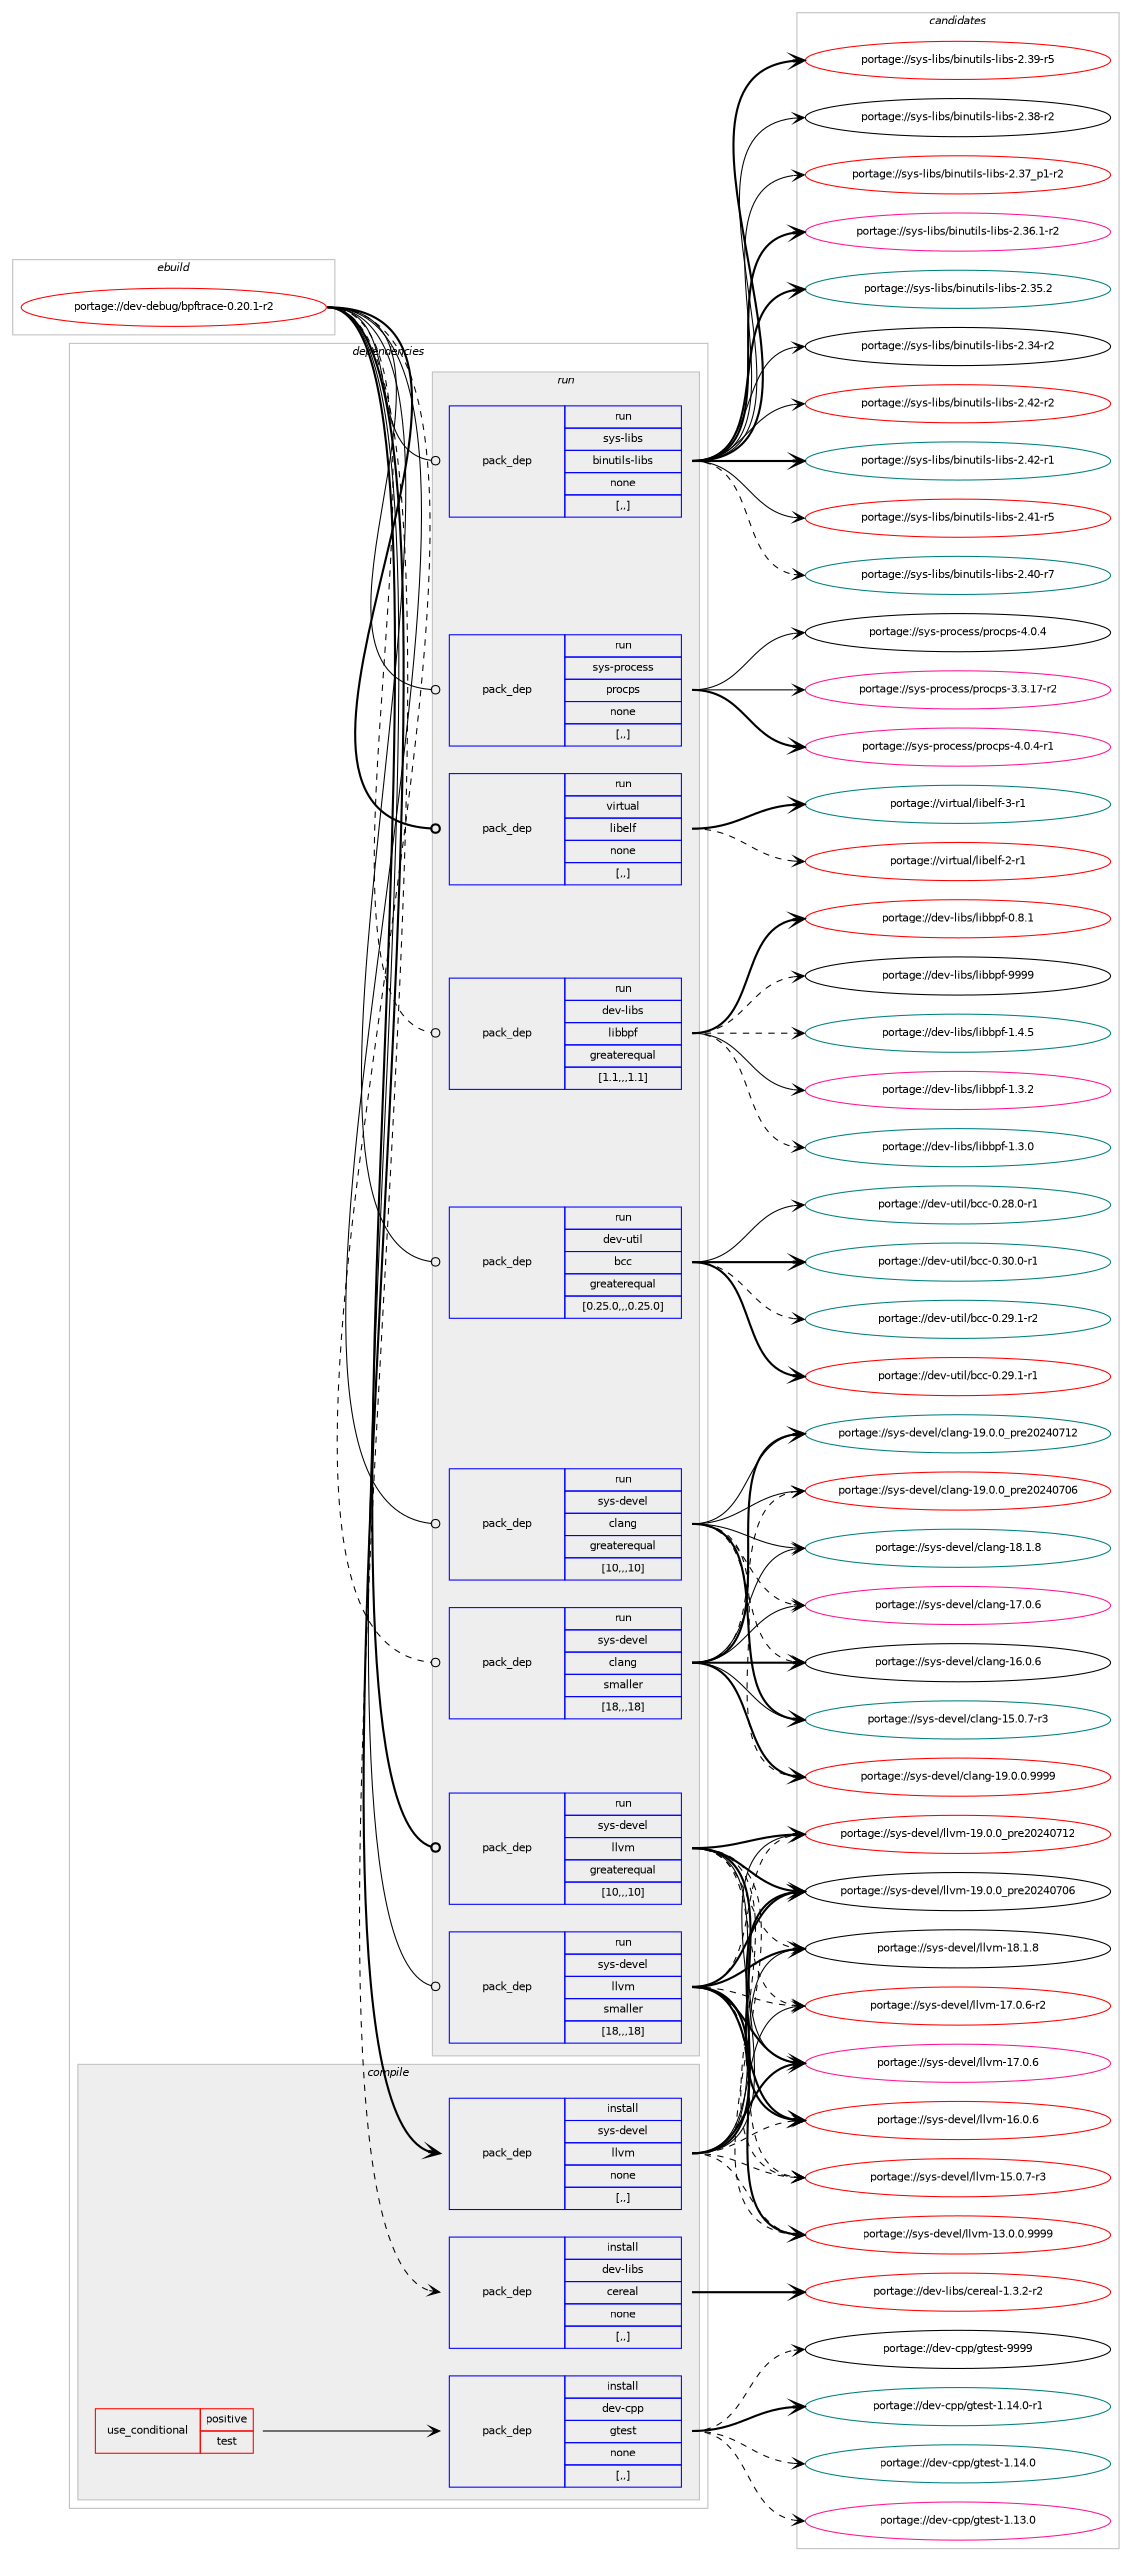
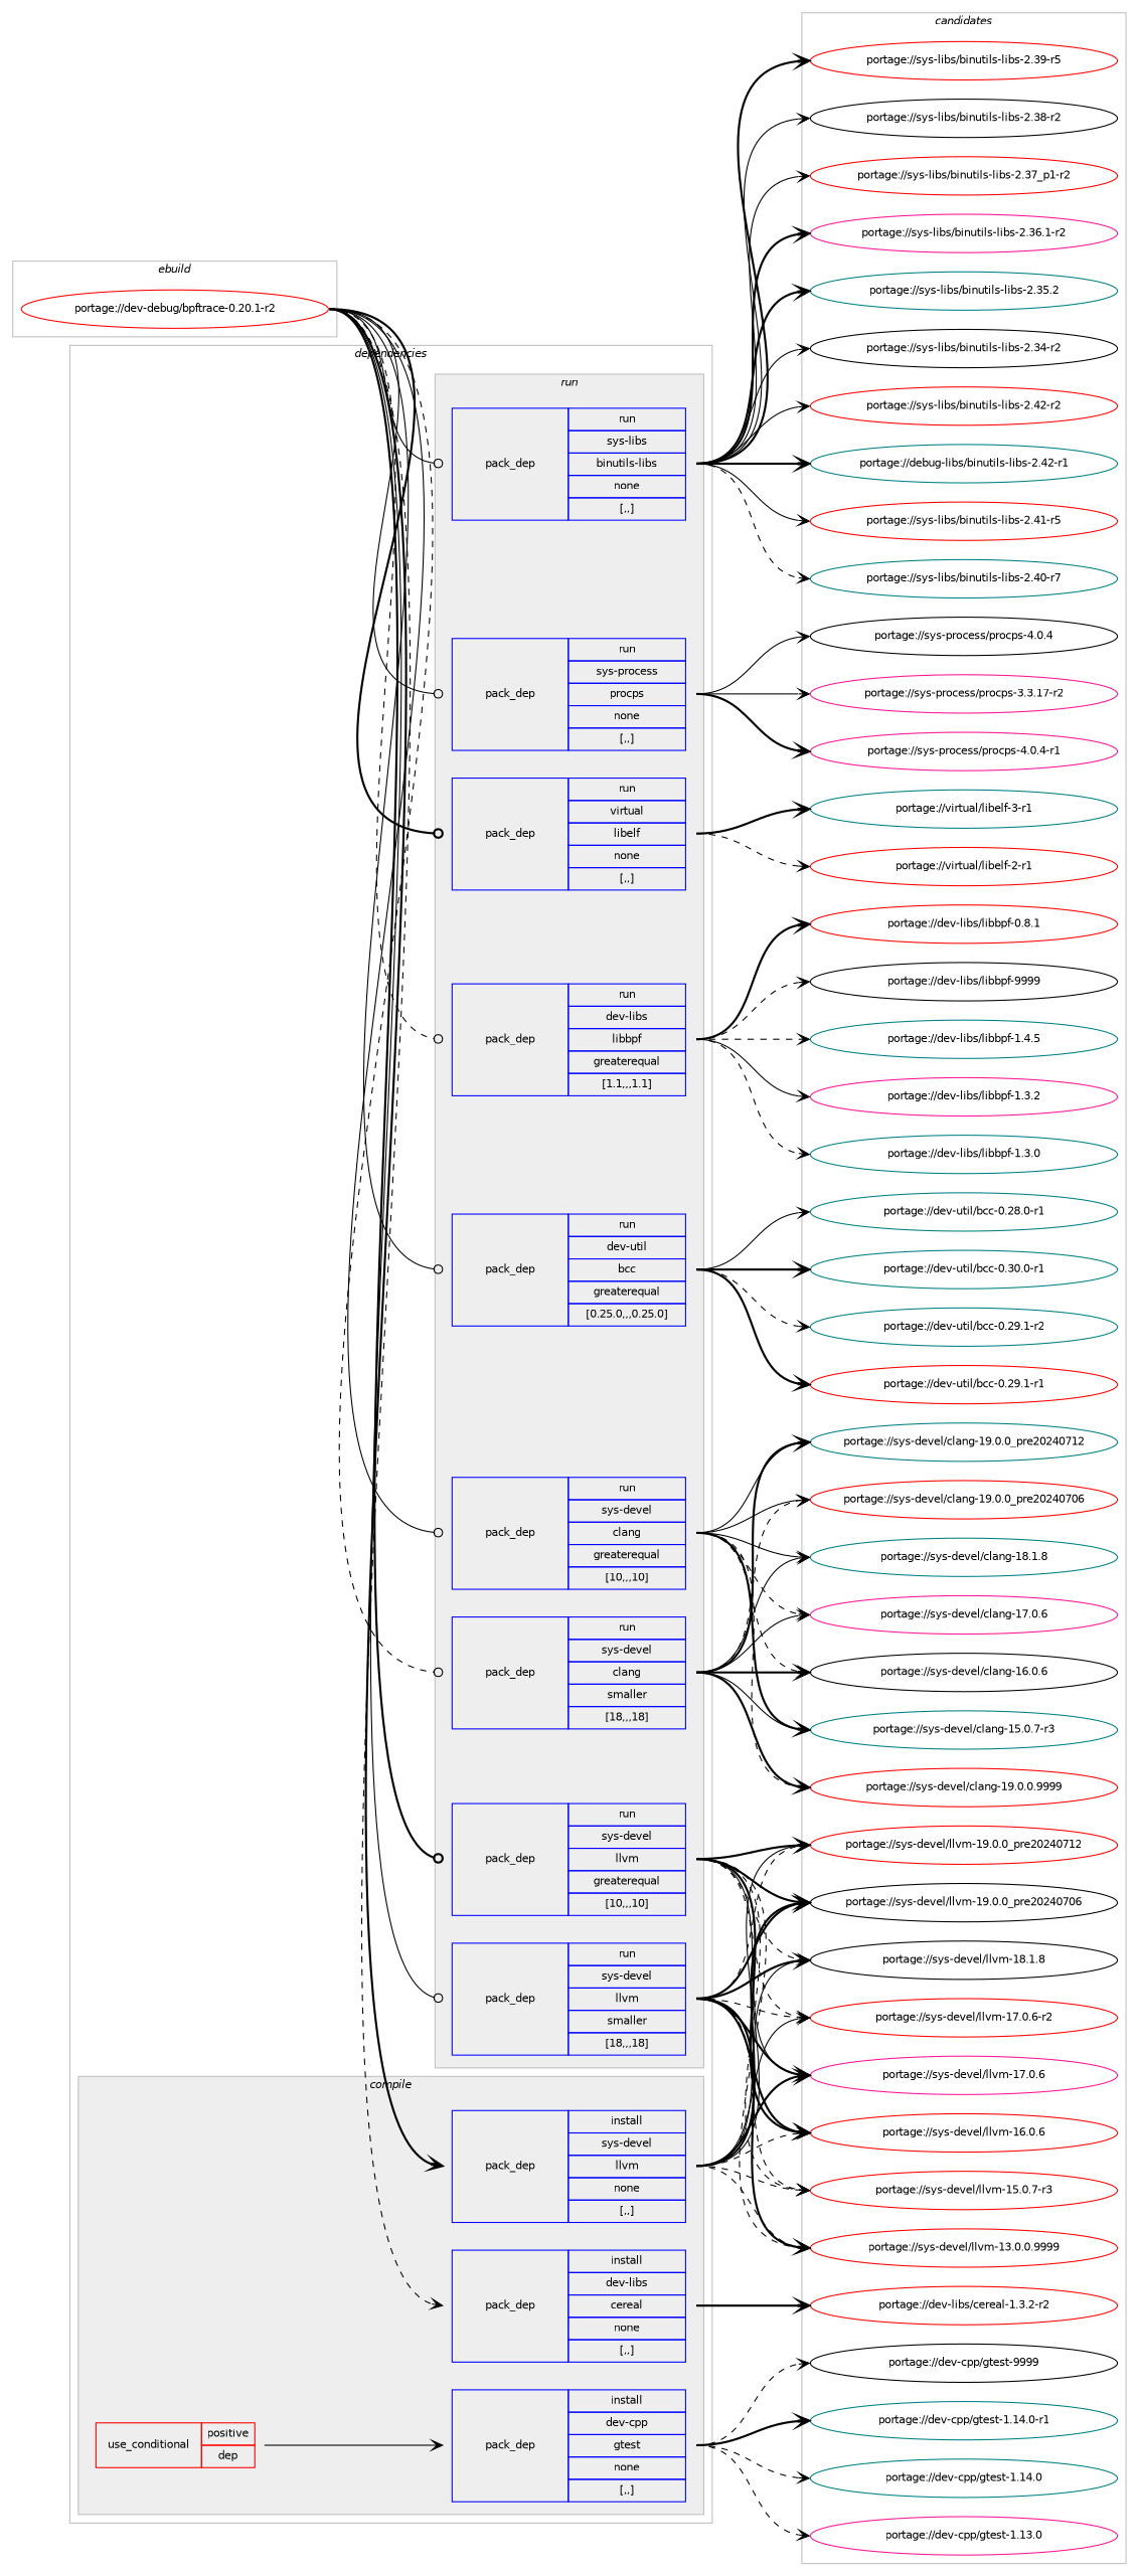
  digraph {
    compound=true
    concentrate=true
    fontname=Helvetica
    fontsize=10
    newrank=true
    rankdir=LR
    ranksep=1.5
    node [color=red fontname=Helvetica fontsize=10]
    edge [arrowhead=vee headport=w style=bold tailport=e weight=100]
    n1 [label="portage://dev-debug/bpftrace-0.20.1-r2" width=4]
    n2 [color=blue label=<<TABLE BORDER="0" CELLBORDER="1" CELLSPACING="0" CELLPADDING="4" WIDTH="220"><TR><TD ROWSPAN="6" CELLPADDING="30">pack_dep</TD></TR><TR><TD WIDTH="110">install</TD></TR><TR><TD>dev-cpp</TD></TR><TR><TD>gtest</TD></TR><TR><TD>none</TD></TR><TR><TD>[,,]</TD></TR></TABLE>> shape=none]
-   n3 [label=<<TABLE BORDER="0" CELLBORDER="1" CELLSPACING="0" CELLPADDING="4"><TR><TD ROWSPAN="3" CELLPADDING="10">use_conditional</TD></TR><TR><TD>positive</TD></TR><TR><TD>test</TD></TR></TABLE>> shape=none]
+   n3 [label=<<TABLE BORDER="0" CELLBORDER="1" CELLSPACING="0" CELLPADDING="4"><TR><TD ROWSPAN="3" CELLPADDING="10">use_conditional</TD></TR><TR><TD>positive</TD></TR><TR><TD>dep</TD></TR></TABLE>> shape=none]
    n4 [color=blue label=<<TABLE BORDER="0" CELLBORDER="1" CELLSPACING="0" CELLPADDING="4" WIDTH="220"><TR><TD ROWSPAN="6" CELLPADDING="30">pack_dep</TD></TR><TR><TD WIDTH="110">install</TD></TR><TR><TD>dev-libs</TD></TR><TR><TD>cereal</TD></TR><TR><TD>none</TD></TR><TR><TD>[,,]</TD></TR></TABLE>> shape=none]
    n5 [color=blue label=<<TABLE BORDER="0" CELLBORDER="1" CELLSPACING="0" CELLPADDING="4" WIDTH="220"><TR><TD ROWSPAN="6" CELLPADDING="30">pack_dep</TD></TR><TR><TD WIDTH="110">install</TD></TR><TR><TD>sys-devel</TD></TR><TR><TD>llvm</TD></TR><TR><TD>none</TD></TR><TR><TD>[,,]</TD></TR></TABLE>> shape=none]
    n6 [color=blue label=<<TABLE BORDER="0" CELLBORDER="1" CELLSPACING="0" CELLPADDING="4" WIDTH="220"><TR><TD ROWSPAN="6" CELLPADDING="30">pack_dep</TD></TR><TR><TD WIDTH="110">run</TD></TR><TR><TD>dev-libs</TD></TR><TR><TD>libbpf</TD></TR><TR><TD>greaterequal</TD></TR><TR><TD>[1.1,,,1.1]</TD></TR></TABLE>> shape=none]
    n7 [color=blue label=<<TABLE BORDER="0" CELLBORDER="1" CELLSPACING="0" CELLPADDING="4" WIDTH="220"><TR><TD ROWSPAN="6" CELLPADDING="30">pack_dep</TD></TR><TR><TD WIDTH="110">run</TD></TR><TR><TD>dev-util</TD></TR><TR><TD>bcc</TD></TR><TR><TD>greaterequal</TD></TR><TR><TD>[0.25.0,,,0.25.0]</TD></TR></TABLE>> shape=none]
    n8 [color=blue label=<<TABLE BORDER="0" CELLBORDER="1" CELLSPACING="0" CELLPADDING="4" WIDTH="220"><TR><TD ROWSPAN="6" CELLPADDING="30">pack_dep</TD></TR><TR><TD WIDTH="110">run</TD></TR><TR><TD>sys-devel</TD></TR><TR><TD>clang</TD></TR><TR><TD>greaterequal</TD></TR><TR><TD>[10,,,10]</TD></TR></TABLE>> shape=none]
    n9 [color=blue label=<<TABLE BORDER="0" CELLBORDER="1" CELLSPACING="0" CELLPADDING="4" WIDTH="220"><TR><TD ROWSPAN="6" CELLPADDING="30">pack_dep</TD></TR><TR><TD WIDTH="110">run</TD></TR><TR><TD>sys-devel</TD></TR><TR><TD>clang</TD></TR><TR><TD>smaller</TD></TR><TR><TD>[18,,,18]</TD></TR></TABLE>> shape=none]
    n10 [color=blue label=<<TABLE BORDER="0" CELLBORDER="1" CELLSPACING="0" CELLPADDING="4" WIDTH="220"><TR><TD ROWSPAN="6" CELLPADDING="30">pack_dep</TD></TR><TR><TD WIDTH="110">run</TD></TR><TR><TD>sys-devel</TD></TR><TR><TD>llvm</TD></TR><TR><TD>greaterequal</TD></TR><TR><TD>[10,,,10]</TD></TR></TABLE>> shape=none]
    n11 [color=blue label=<<TABLE BORDER="0" CELLBORDER="1" CELLSPACING="0" CELLPADDING="4" WIDTH="220"><TR><TD ROWSPAN="6" CELLPADDING="30">pack_dep</TD></TR><TR><TD WIDTH="110">run</TD></TR><TR><TD>sys-devel</TD></TR><TR><TD>llvm</TD></TR><TR><TD>smaller</TD></TR><TR><TD>[18,,,18]</TD></TR></TABLE>> shape=none]
    n12 [color=blue label=<<TABLE BORDER="0" CELLBORDER="1" CELLSPACING="0" CELLPADDING="4" WIDTH="220"><TR><TD ROWSPAN="6" CELLPADDING="30">pack_dep</TD></TR><TR><TD WIDTH="110">run</TD></TR><TR><TD>sys-libs</TD></TR><TR><TD>binutils-libs</TD></TR><TR><TD>none</TD></TR><TR><TD>[,,]</TD></TR></TABLE>> shape=none]
    n13 [color=blue label=<<TABLE BORDER="0" CELLBORDER="1" CELLSPACING="0" CELLPADDING="4" WIDTH="220"><TR><TD ROWSPAN="6" CELLPADDING="30">pack_dep</TD></TR><TR><TD WIDTH="110">run</TD></TR><TR><TD>sys-process</TD></TR><TR><TD>procps</TD></TR><TR><TD>none</TD></TR><TR><TD>[,,]</TD></TR></TABLE>> shape=none]
    n14 [color=blue label=<<TABLE BORDER="0" CELLBORDER="1" CELLSPACING="0" CELLPADDING="4" WIDTH="220"><TR><TD ROWSPAN="6" CELLPADDING="30">pack_dep</TD></TR><TR><TD WIDTH="110">run</TD></TR><TR><TD>virtual</TD></TR><TR><TD>libelf</TD></TR><TR><TD>none</TD></TR><TR><TD>[,,]</TD></TR></TABLE>> shape=none]
    n15 [color=black label="portage://dev-cpp/gtest-9999" width=4]
    n16 [color=teal label="portage://dev-cpp/gtest-1.14.0-r1" width=4]
    n17 [color=teal label="portage://dev-cpp/gtest-1.14.0" width=4]
    n18 [color=deeppink label="portage://dev-cpp/gtest-1.13.0" width=4]
    n19 [label="portage://dev-libs/cereal-1.3.2-r2" width=4]
    n20 [label="portage://sys-devel/llvm-13.0.0.9999" width=4]
    n21 [label="portage://sys-devel/llvm-19.0.0_pre20240712" width=4]
    n22 [color=black label="portage://sys-devel/llvm-19.0.0_pre20240706" width=4]
    n23 [color=black label="portage://sys-devel/llvm-18.1.8" width=4]
    n24 [label="portage://sys-devel/llvm-17.0.6-r2" width=4]
    n25 [color=deeppink label="portage://sys-devel/llvm-17.0.6" width=4]
    n26 [label="portage://sys-devel/llvm-16.0.6" width=4]
    n27 [label="portage://sys-devel/llvm-15.0.7-r3" width=4]
    n28 [color=black label="portage://dev-libs/libbpf-9999" width=4]
    n29 [color=teal label="portage://dev-libs/libbpf-1.4.5" width=4]
    n30 [color=deeppink label="portage://dev-libs/libbpf-1.3.2" width=4]
    n31 [color=teal label="portage://dev-libs/libbpf-1.3.0" width=4]
    n32 [label="portage://dev-libs/libbpf-0.8.1" width=4]
    n33 [color=teal label="portage://dev-util/bcc-0.30.0-r1" width=4]
    n34 [color=teal label="portage://dev-util/bcc-0.29.1-r2" width=4]
    n35 [label="portage://dev-util/bcc-0.29.1-r1" width=4]
    n36 [color=teal label="portage://dev-util/bcc-0.28.0-r1" width=4]
    n37 [label="portage://sys-devel/clang-19.0.0.9999" width=4]
    n38 [color=teal label="portage://sys-devel/clang-19.0.0_pre20240712" width=4]
    n39 [label="portage://sys-devel/clang-19.0.0_pre20240706" width=4]
    n40 [color=teal label="portage://sys-devel/clang-18.1.8" width=4]
    n41 [color=deeppink label="portage://sys-devel/clang-17.0.6" width=4]
    n42 [color=black label="portage://sys-devel/clang-16.0.6" width=4]
    n43 [color=teal label="portage://sys-devel/clang-15.0.7-r3" width=4]
    n44 [label="portage://sys-libs/binutils-libs-2.42-r2" width=4]
-   n45 [color=teal label="portage://sys-libs/binutils-libs-2.42-r1" width=4]
+   n45 [color=teal label="portage://debug-libs/binutils-libs-2.42-r1" width=4]
    n46 [label="portage://sys-libs/binutils-libs-2.41-r5" width=4]
    n47 [color=teal label="portage://sys-libs/binutils-libs-2.40-r7" width=4]
    n48 [label="portage://sys-libs/binutils-libs-2.39-r5" width=4]
    n49 [color=black label="portage://sys-libs/binutils-libs-2.38-r2" width=4]
    n50 [label="portage://sys-libs/binutils-libs-2.37_p1-r2" width=4]
    n51 [color=deeppink label="portage://sys-libs/binutils-libs-2.36.1-r2" width=4]
    n52 [color=teal label="portage://sys-libs/binutils-libs-2.35.2" width=4]
    n53 [color=black label="portage://sys-libs/binutils-libs-2.34-r2" width=4]
    n54 [color=deeppink label="portage://sys-process/procps-4.0.4-r1" width=4]
    n55 [color=black label="portage://sys-process/procps-4.0.4" width=4]
    n56 [color=deeppink label="portage://sys-process/procps-3.3.17-r2" width=4]
    n57 [color=teal label="portage://virtual/libelf-3-r1" width=4]
    n58 [label="portage://virtual/libelf-2-r1" width=4]
    subgraph cluster_1 {
      color=gray
      label=<<i>ebuild</i>>
      n1
    }
    subgraph cluster_2 {
      color=gray
      label=<<i>dependencies</i>>
      subgraph cluster_3 {
        color=gray
        fillcolor="#eeeeee"
        label=<<i>compile</i>>
        style=filled
        subgraph sub_4 {
          color=gray
          fillcolor="#eeeeee"
          label=<<i>compile</i>>
          style=filled
          n3
          subgraph sub_5 {
            color=gray
            fillcolor="#eeeeee"
            label=<<i>compile</i>>
            style=filled
            n2
          }
        }
        subgraph sub_6 {
          color=gray
          fillcolor="#eeeeee"
          label=<<i>compile</i>>
          style=filled
          n4
        }
        subgraph sub_7 {
          color=gray
          fillcolor="#eeeeee"
          label=<<i>compile</i>>
          style=filled
          n5
        }
      }
      subgraph cluster_8 {
        color=gray
        fillcolor="#eeeeee"
        label=<<i>compile and run</i>>
        style=filled
      }
      subgraph cluster_9 {
        color=gray
        fillcolor="#eeeeee"
        label=<<i>run</i>>
        style=filled
        subgraph sub_10 {
          color=gray
          fillcolor="#eeeeee"
          label=<<i>run</i>>
          style=filled
          n6
        }
        subgraph sub_11 {
          color=gray
          fillcolor="#eeeeee"
          label=<<i>run</i>>
          style=filled
          n7
        }
        subgraph sub_12 {
          color=gray
          fillcolor="#eeeeee"
          label=<<i>run</i>>
          style=filled
          n8
        }
        subgraph sub_13 {
          color=gray
          fillcolor="#eeeeee"
          label=<<i>run</i>>
          style=filled
          n9
        }
        subgraph sub_14 {
          color=gray
          fillcolor="#eeeeee"
          label=<<i>run</i>>
          style=filled
          n10
        }
        subgraph sub_15 {
          color=gray
          fillcolor="#eeeeee"
          label=<<i>run</i>>
          style=filled
          n11
        }
        subgraph sub_16 {
          color=gray
          fillcolor="#eeeeee"
          label=<<i>run</i>>
          style=filled
          n12
        }
        subgraph sub_17 {
          color=gray
          fillcolor="#eeeeee"
          label=<<i>run</i>>
          style=filled
          n13
        }
        subgraph sub_18 {
          color=gray
          fillcolor="#eeeeee"
          label=<<i>run</i>>
          style=filled
          n14
        }
      }
    }
    subgraph cluster_19 {
      color=gray
      label=<<i>candidates</i>>
      rank=same
      subgraph sub_20 {
        color=black
        label=<<i>candidates</i>>
        nodesep=1
        rank=same
        n15
        n16
        n17
        n18
      }
      subgraph sub_21 {
        color=black
        label=<<i>candidates</i>>
        nodesep=1
        rank=same
        n19
      }
      subgraph sub_22 {
        color=black
        label=<<i>candidates</i>>
        nodesep=1
        rank=same
        n20
        n21
        n22
        n23
        n24
        n25
        n26
        n27
      }
      subgraph sub_23 {
        color=black
        label=<<i>candidates</i>>
        nodesep=1
        rank=same
        n28
        n29
        n30
        n31
        n32
      }
      subgraph sub_24 {
        color=black
        label=<<i>candidates</i>>
        nodesep=1
        rank=same
        n33
        n34
        n35
        n36
      }
      subgraph sub_25 {
        color=black
        label=<<i>candidates</i>>
        nodesep=1
        rank=same
        n37
        n38
        n39
        n40
        n41
        n42
        n43
      }
      subgraph sub_26 {
        color=black
        label=<<i>candidates</i>>
        nodesep=1
        rank=same
        n37
        n38
        n39
        n40
        n41
        n42
        n43
      }
      subgraph sub_27 {
        color=black
        label=<<i>candidates</i>>
        nodesep=1
        rank=same
        n20
        n21
        n22
        n23
        n24
        n25
        n26
        n27
      }
      subgraph sub_28 {
        color=black
        label=<<i>candidates</i>>
        nodesep=1
        rank=same
        n20
        n21
        n22
        n23
        n24
        n25
        n26
        n27
      }
      subgraph sub_29 {
        color=black
        label=<<i>candidates</i>>
        nodesep=1
        rank=same
        n44
        n45
        n46
        n47
        n48
        n49
        n50
        n51
        n52
        n53
      }
      subgraph sub_30 {
        color=black
        label=<<i>candidates</i>>
        nodesep=1
        rank=same
        n54
        n55
        n56
      }
      subgraph sub_31 {
        color=black
        label=<<i>candidates</i>>
        nodesep=1
        rank=same
        n57
        n58
      }
    }
    n1 -> n4 [style=dashed weight=20]
    n1 -> n5 [weight=20]
    n1 -> n6 [arrowhead=odot style=dashed weight=20]
    n1 -> n7 [arrowhead=odot style=solid weight=20]
    n1 -> n8 [arrowhead=odot style=solid weight=20]
    n1 -> n9 [arrowhead=odot style=dashed weight=20]
    n1 -> n10 [arrowhead=odot weight=20]
    n1 -> n11 [arrowhead=odot style=solid weight=20]
    n1 -> n12 [arrowhead=odot style=solid weight=20]
    n1 -> n13 [arrowhead=odot style=solid weight=20]
    n1 -> n14 [arrowhead=odot weight=20]
    n2 -> n15 [style=dashed]
    n2 -> n16
    n2 -> n17 [style=dashed]
    n2 -> n18 [style=dashed]
    n3 -> n2 [style=solid weight=20]
    n4 -> n19
    n5 -> n20 [style=dashed]
    n5 -> n21 [style=solid]
    n5 -> n22
    n5 -> n23 [style=solid]
    n5 -> n24 [style=solid]
    n5 -> n25
    n5 -> n26 [style=dashed]
    n5 -> n27 [style=dashed]
    n6 -> n28 [style=dashed]
    n6 -> n29 [style=dashed]
    n6 -> n30 [style=solid]
    n6 -> n31 [style=dashed]
    n6 -> n32
    n7 -> n33
    n7 -> n34 [style=dashed]
    n7 -> n35
    n7 -> n36 [style=solid]
    n8 -> n37 [style=dashed]
    n8 -> n38 [style=solid]
    n8 -> n39 [style=solid]
    n8 -> n40 [style=solid]
    n8 -> n41 [style=dashed]
    n8 -> n42 [style=dashed]
    n8 -> n43
    n9 -> n37
    n9 -> n38
    n9 -> n39 [style=dashed]
    n9 -> n40 [style=solid]
    n9 -> n41 [style=solid]
    n9 -> n42
    n9 -> n43 [style=solid]
    n10 -> n20 [style=dashed]
    n10 -> n21
    n10 -> n22
    n10 -> n23 [style=dashed]
    n10 -> n24 [style=dashed]
    n10 -> n25 [style=solid]
    n10 -> n26
    n10 -> n27 [style=dashed]
    n11 -> n20
    n11 -> n21 [style=dashed]
    n11 -> n22
    n11 -> n23
    n11 -> n24 [style=dashed]
    n11 -> n25
    n11 -> n26
    n11 -> n27 [style=dashed]
    n12 -> n44 [style=solid]
    n12 -> n45
    n12 -> n46 [style=solid]
    n12 -> n47 [style=dashed]
    n12 -> n48
    n12 -> n49 [style=solid]
    n12 -> n50 [style=solid]
    n12 -> n51
    n12 -> n52
    n12 -> n53 [style=solid]
    n13 -> n54
    n13 -> n55 [style=solid]
    n13 -> n56 [style=solid]
    n14 -> n57
    n14 -> n58 [style=dashed]
  }
